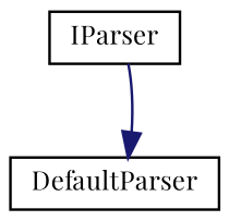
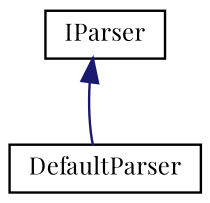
  digraph {
    rankdir=TB
    fontname="Playfair Display"
    node [color=black fillcolor=white fontname="Playfair Display" fontsize=10 shape=record style=filled]
    n1 [height=0.2 label=IParser width=0.4]
    n2 [height=0.2 label=DefaultParser width=0.4]
-   n2 -> n1 [color=midnightblue dir=back fontname="Playfair Display" fontsize=10 labelfontname=Helvetica labelfontsize=10 style=solid]
+   n1 -> n2 [color=midnightblue dir=back fontname="Playfair Display" fontsize=10 labelfontname=Helvetica labelfontsize=10 style=solid]
  }
